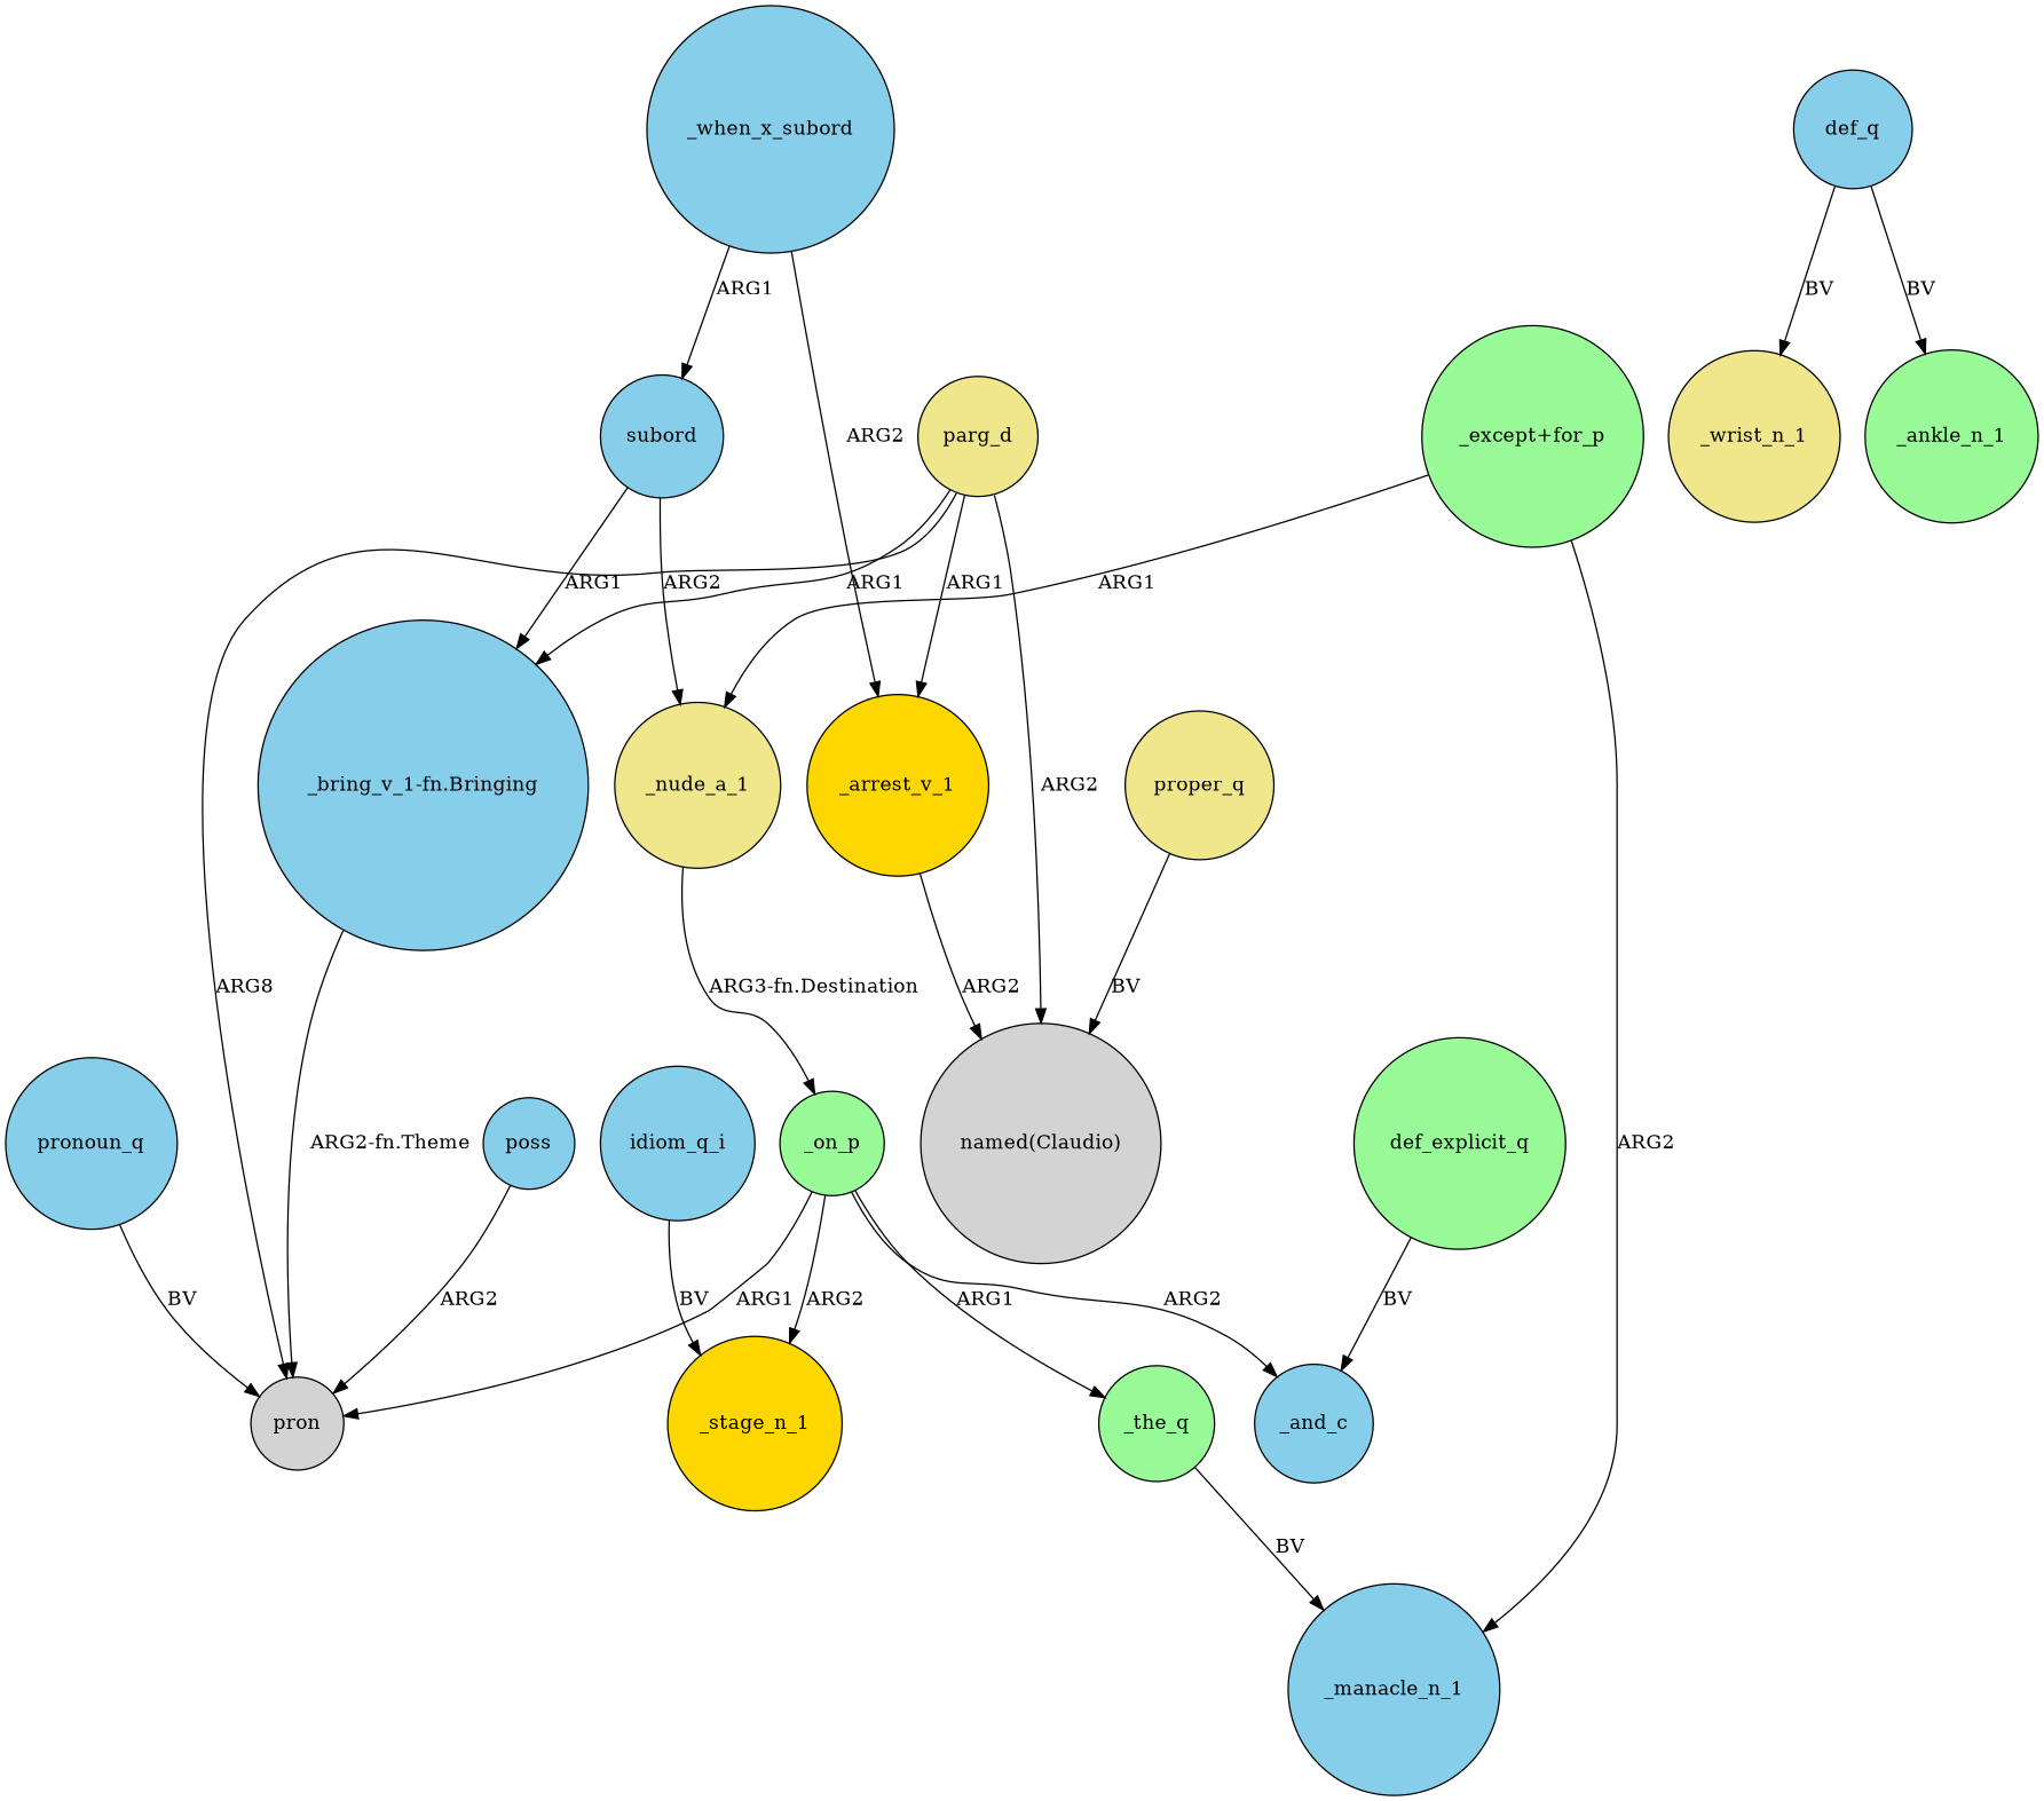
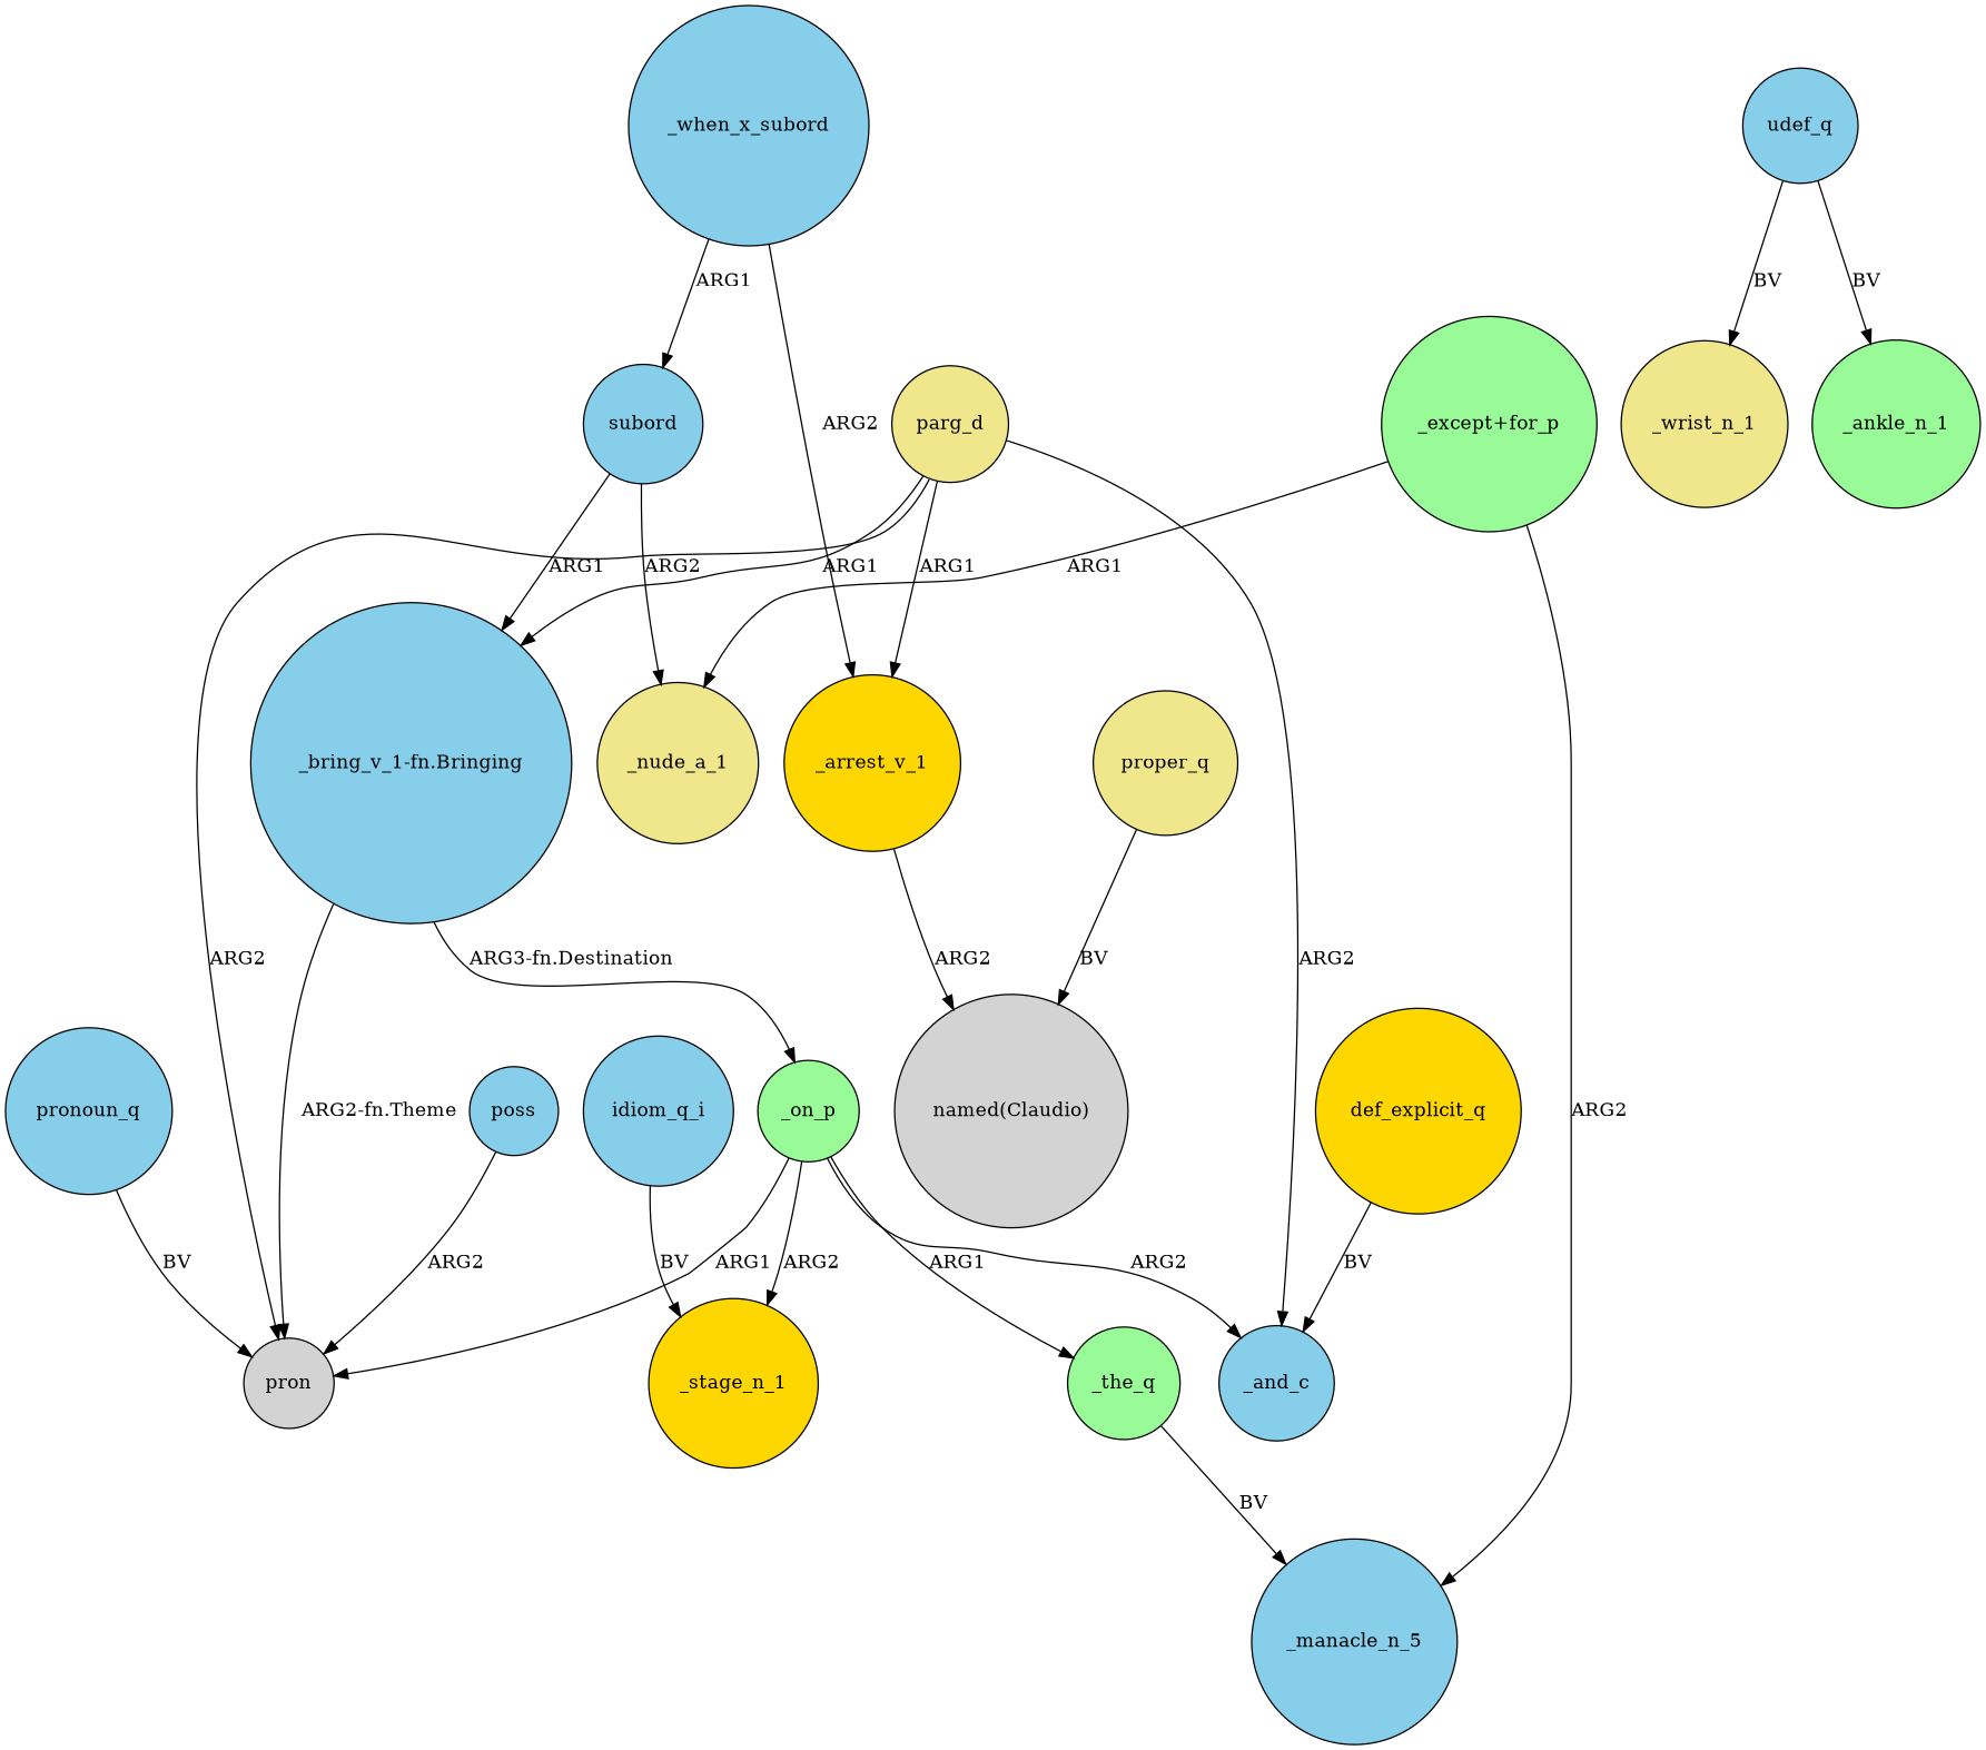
  digraph {
    fontname="DejaVu Serif"
    node [fillcolor=skyblue fontname="DejaVu Serif" shape=circle style=filled]
    edge [fontname="DejaVu Serif"]
    "_except+for_p" [fillcolor=palegreen]
    _nude_a_1 [fillcolor=khaki]
-   _manacle_n_1
+   _manacle_n_1 [label=_manacle_n_5]
    _arrest_v_1 [fillcolor=gold]
    _when_x_subord
    subord
    "named(Claudio)" [fillcolor=lightgrey]
    "_bring_v_1-fn.Bringing"
    pron [fillcolor=lightgrey]
    poss
    parg_d [fillcolor=khaki]
    _on_p [fillcolor=palegreen]
-   def_explicit_q [fillcolor=palegreen]
+   def_explicit_q [fillcolor=gold]
    _and_c
    _the_q [fillcolor=palegreen]
    _stage_n_1 [fillcolor=gold]
    idiom_q_i
    _wrist_n_1 [fillcolor=khaki]
-   udef_q [label=def_q]
+   udef_q
    _ankle_n_1 [fillcolor=palegreen]
    pronoun_q
    proper_q [fillcolor=khaki]
    "_except+for_p" -> _nude_a_1 [label=ARG1]
    "_except+for_p" -> _manacle_n_1 [label=ARG2]
    _arrest_v_1 -> "named(Claudio)" [label=ARG2]
    _when_x_subord -> _arrest_v_1 [label=ARG2]
    _when_x_subord -> subord [label=ARG1]
    subord -> _nude_a_1 [label=ARG2]
    subord -> "_bring_v_1-fn.Bringing" [label=ARG1]
    "_bring_v_1-fn.Bringing" -> pron [label="ARG2-fn.Theme"]
-   _nude_a_1 -> _on_p [label="ARG3-fn.Destination"]
+   "_bring_v_1-fn.Bringing" -> _on_p [label="ARG3-fn.Destination"]
    poss -> pron [label=ARG2]
    parg_d -> _arrest_v_1 [label=ARG1]
-   parg_d -> "named(Claudio)" [label=ARG2]
+   parg_d -> _and_c [label=ARG2]
    parg_d -> "_bring_v_1-fn.Bringing" [label=ARG1]
-   parg_d -> pron [label=ARG8]
+   parg_d -> pron [label=ARG2]
    _on_p -> pron [label=ARG1]
    _on_p -> _and_c [label=ARG2]
    _on_p -> _the_q [label=ARG1]
    _on_p -> _stage_n_1 [label=ARG2]
    def_explicit_q -> _and_c [label=BV]
    _the_q -> _manacle_n_1 [label=BV]
    idiom_q_i -> _stage_n_1 [label=BV]
    udef_q -> _wrist_n_1 [label=BV]
    udef_q -> _ankle_n_1 [label=BV]
    pronoun_q -> pron [label=BV]
    proper_q -> "named(Claudio)" [label=BV]
  }
